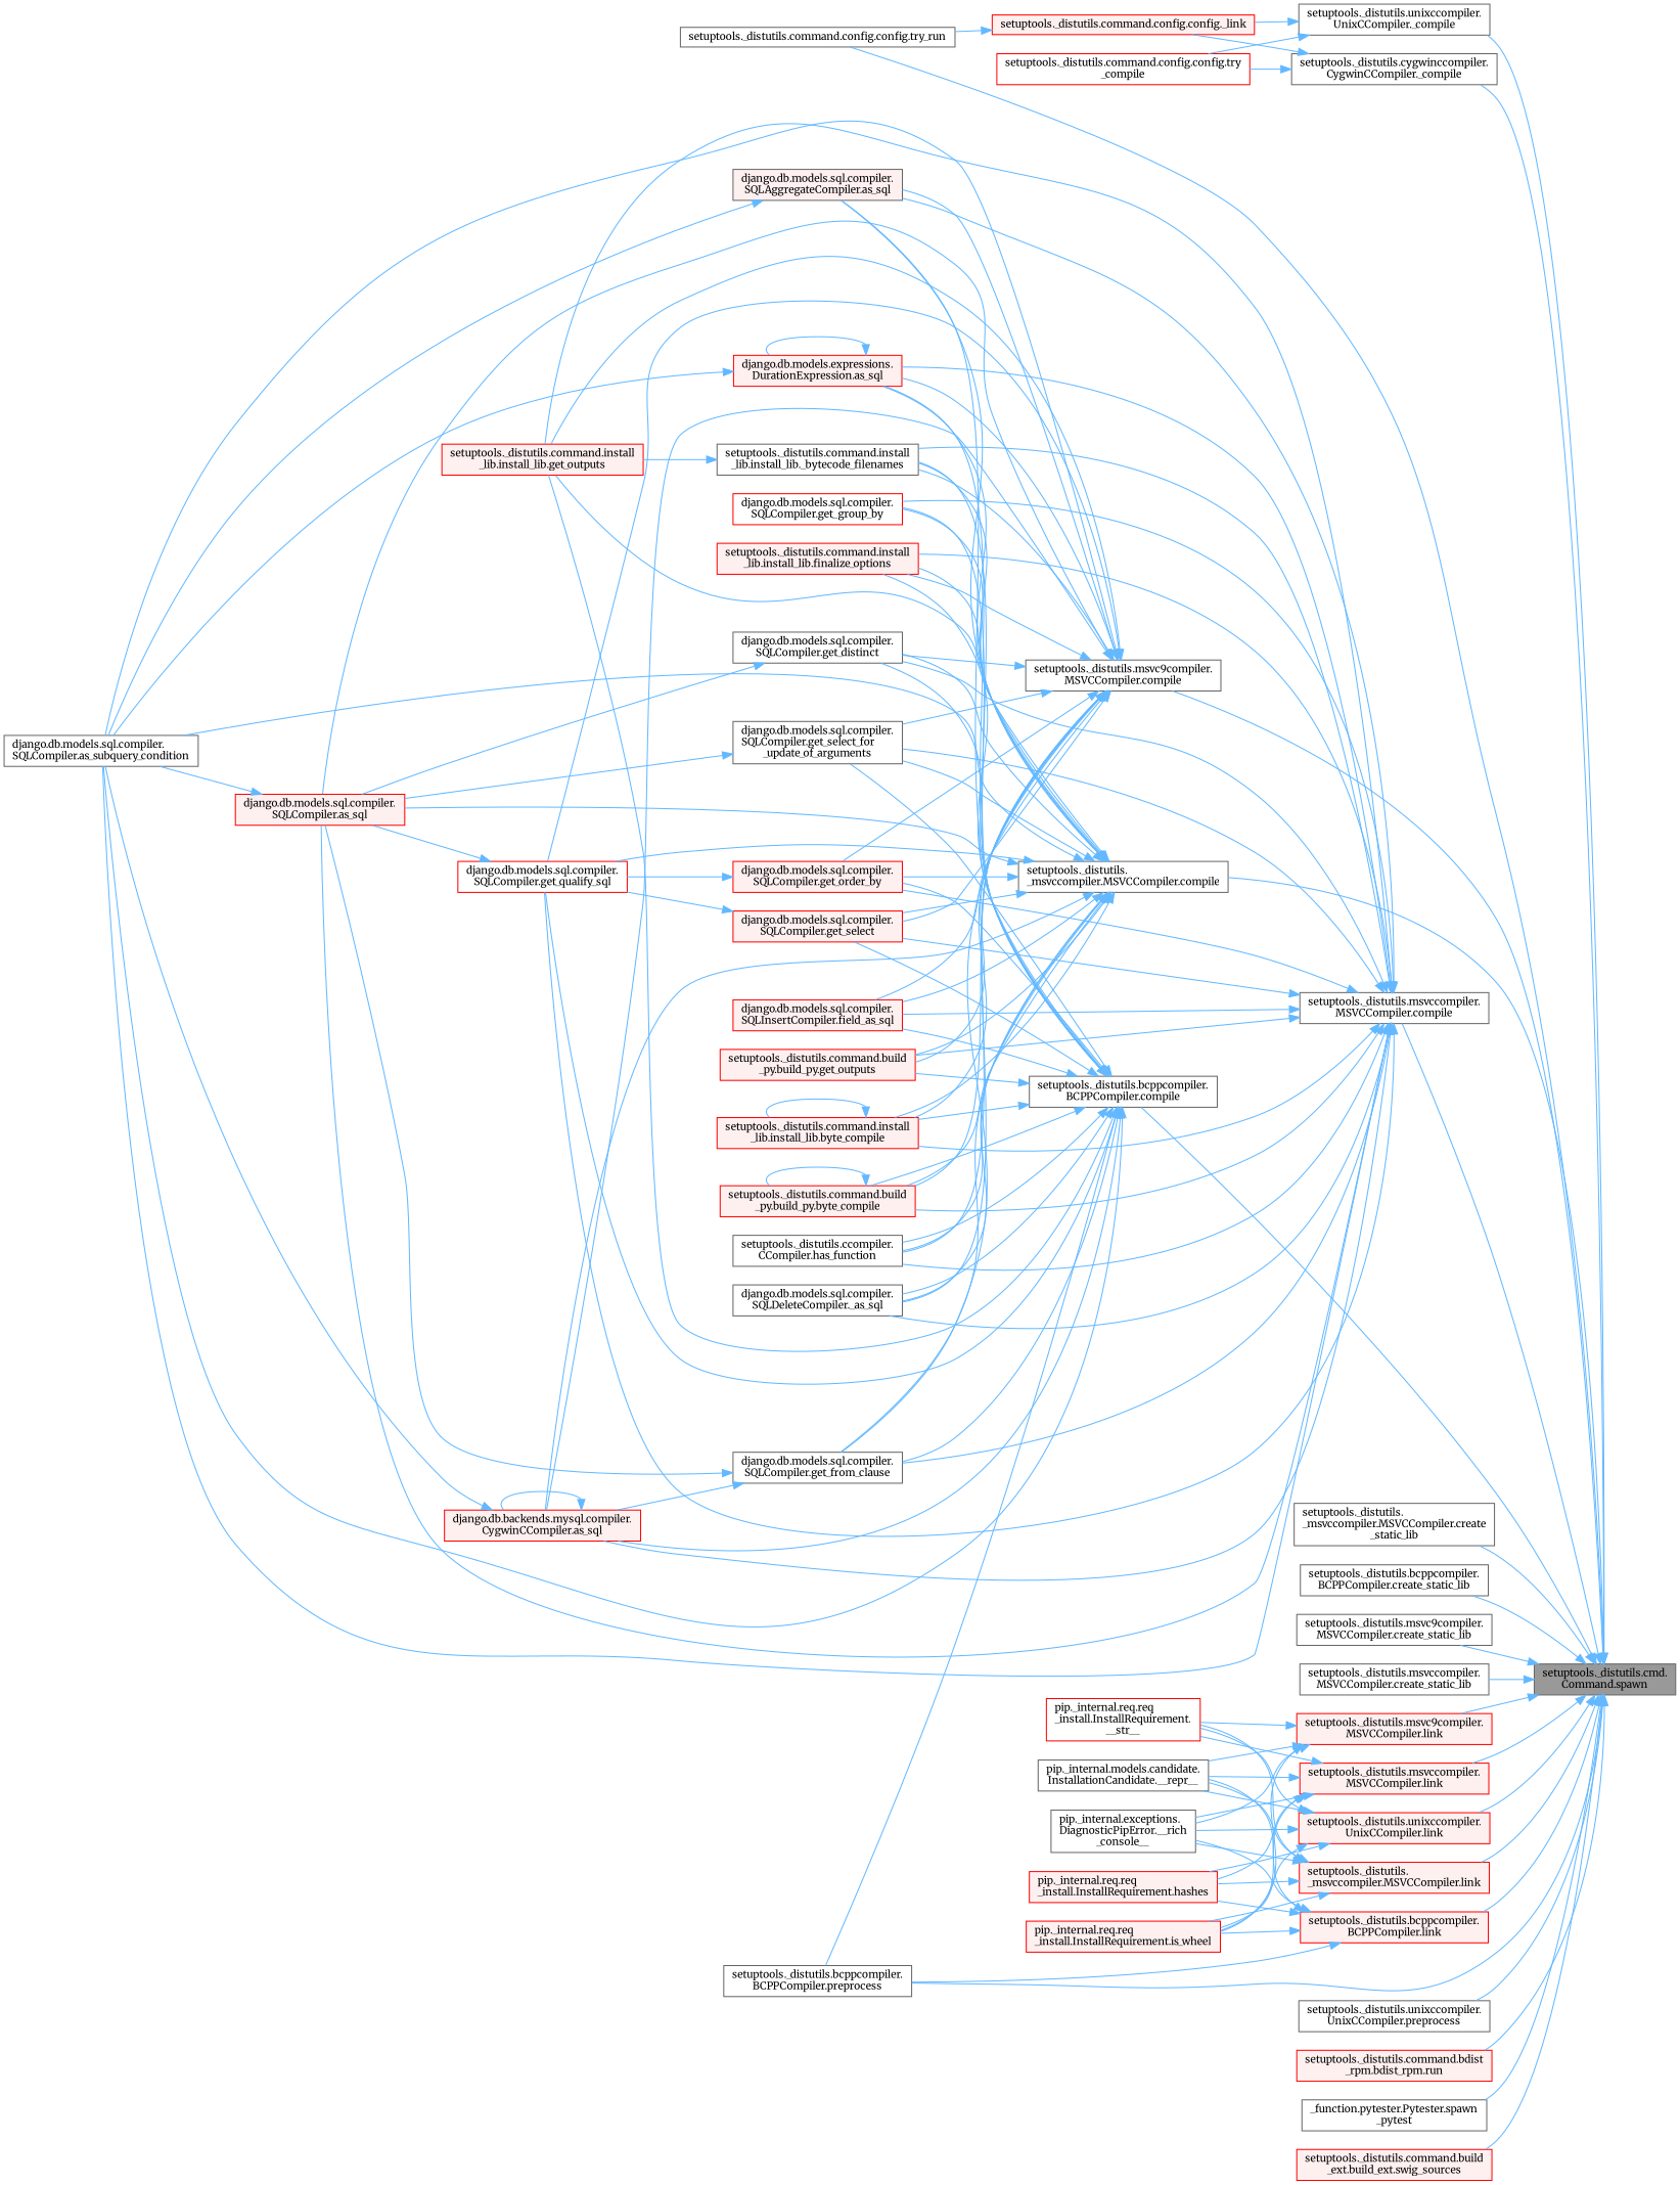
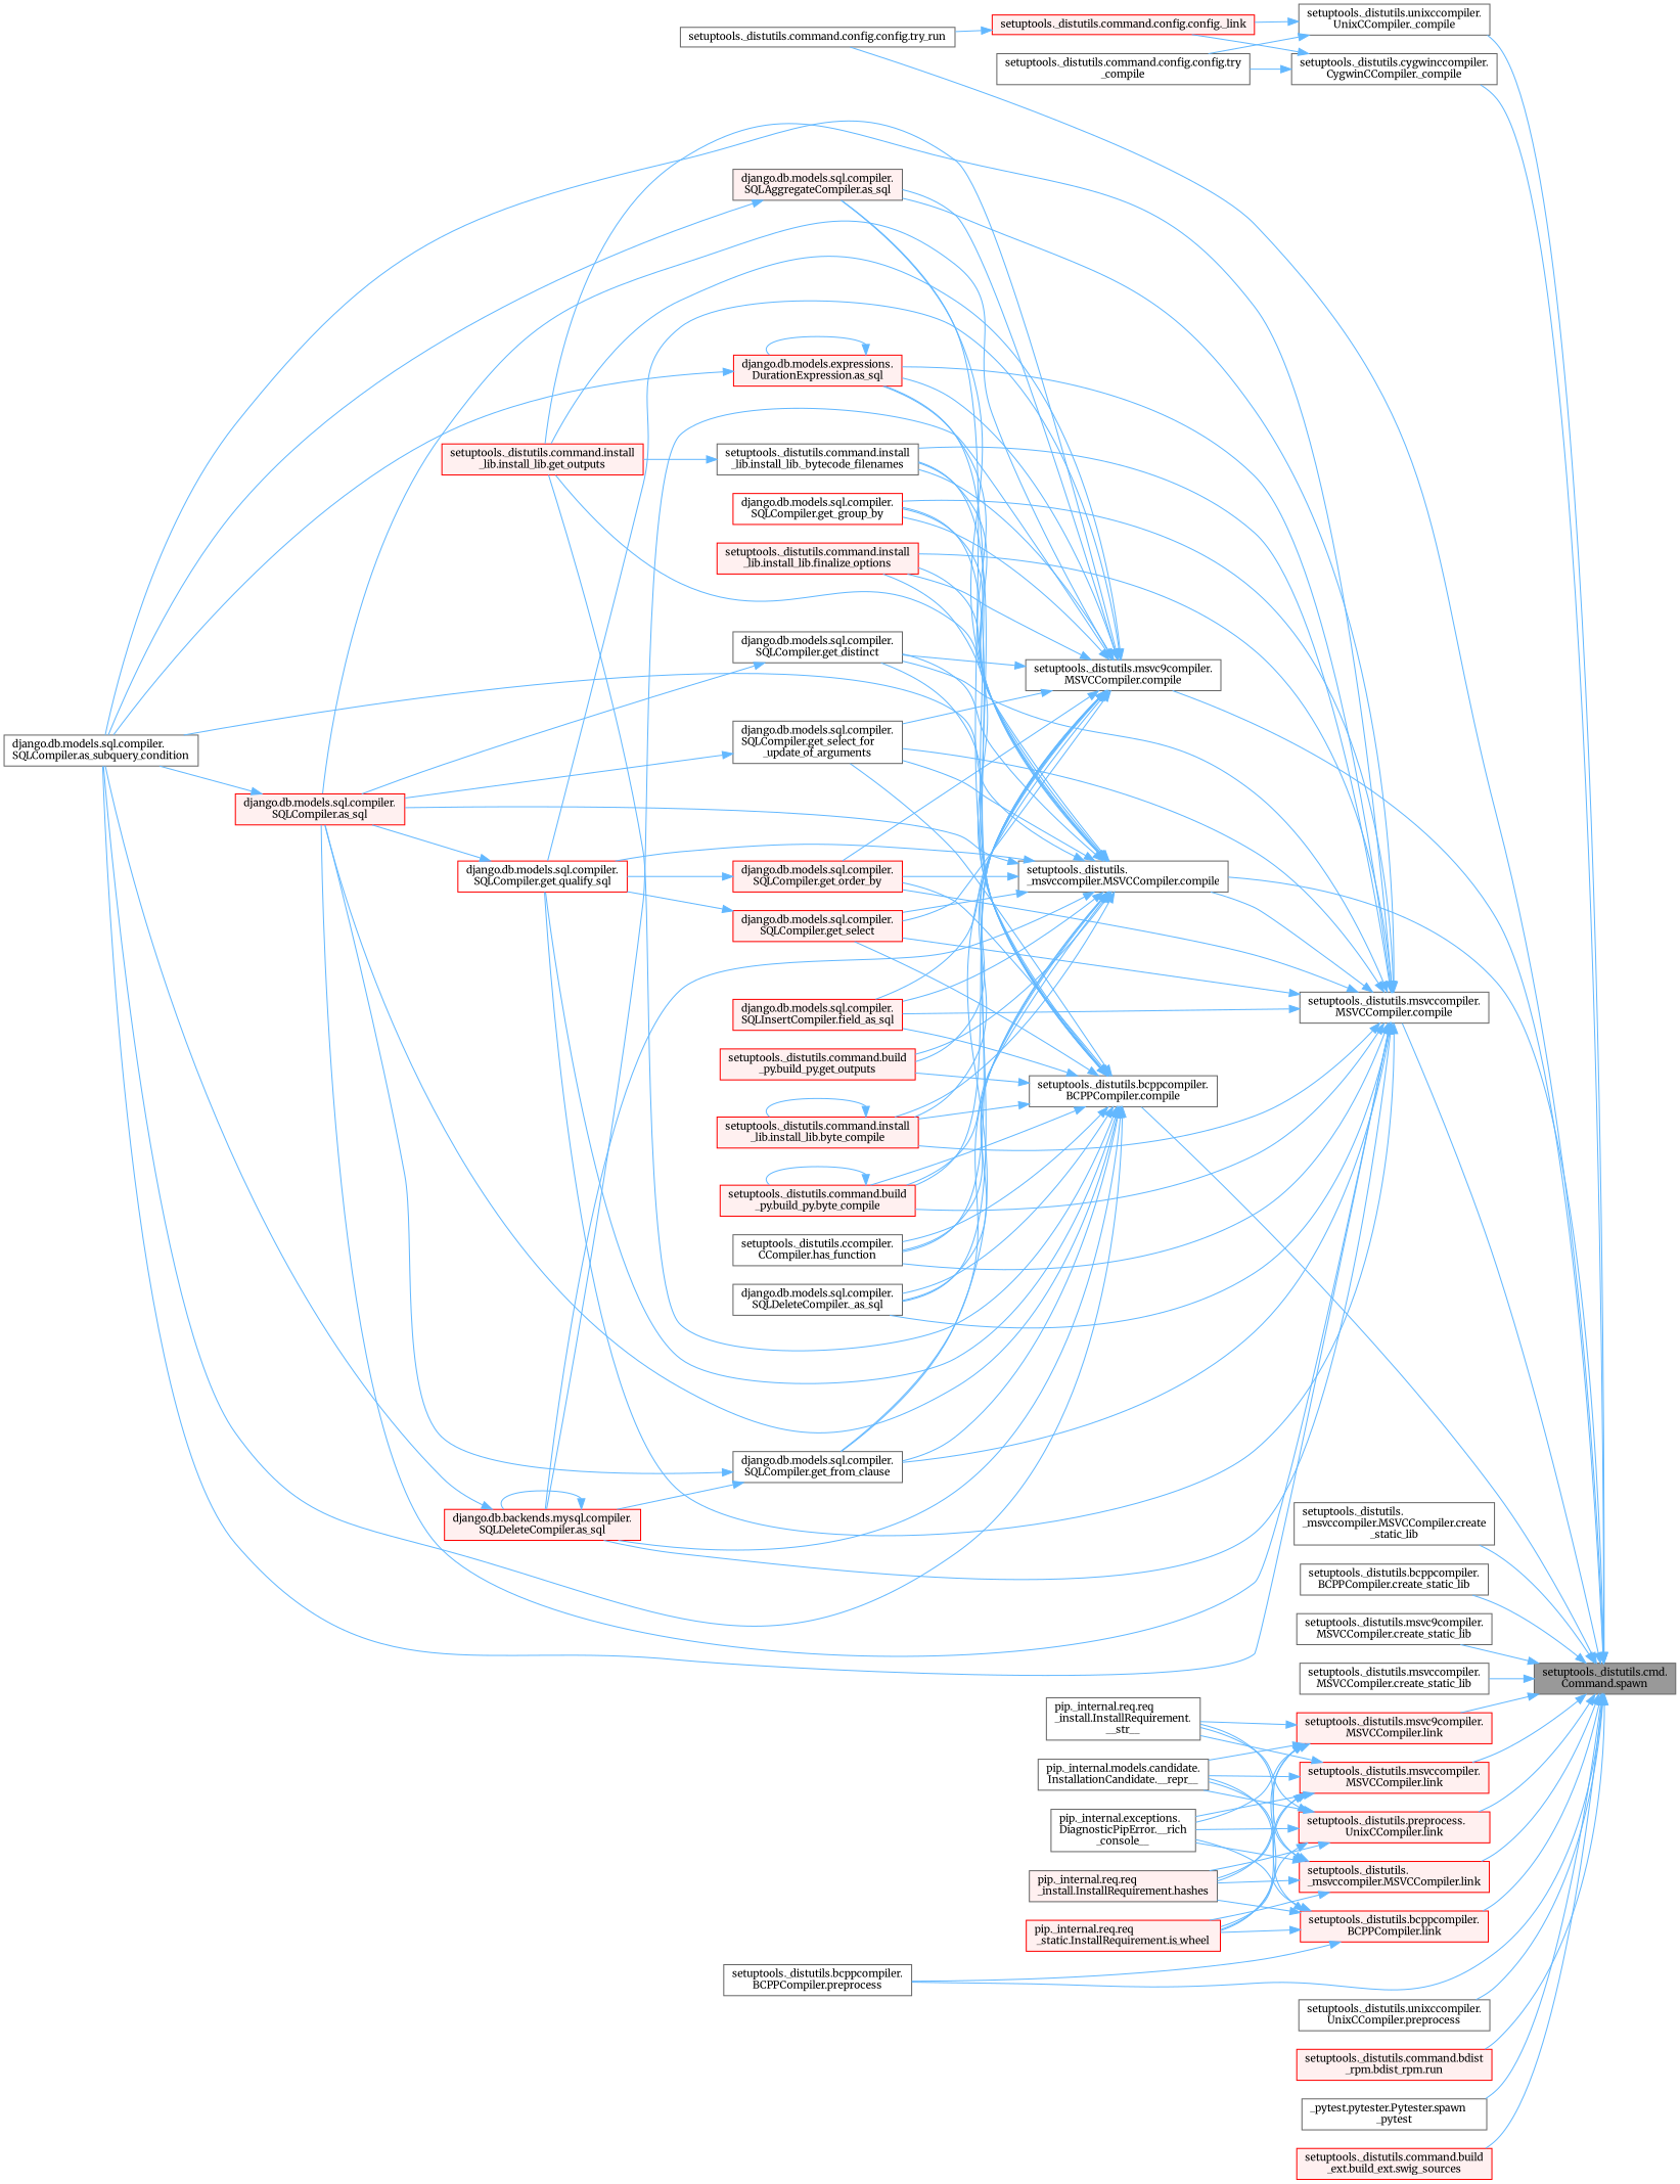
  digraph {
    fontname=Merriweather
    rankdir=RL
    node [color=grey40 fillcolor=white fontname=Merriweather fontsize=10 shape=box style=filled]
    edge [color=steelblue1 dir=back fontname=Merriweather fontsize=10 labelfontname=Helvetica labelfontsize=10 style=solid]
    n1 [color=gray40 fillcolor=grey60 fontcolor=black height=0.2 label="setuptools._distutils.cmd.\lCommand.spawn" width=0.4]
    n2 [height=0.2 label="setuptools._distutils.cygwinccompiler.\lCygwinCCompiler._compile" width=0.4]
    n3 [height=0.2 label="setuptools._distutils.command.config.config.try_run" width=0.4]
    n4 [height=0.2 label="setuptools._distutils.unixccompiler.\lUnixCCompiler._compile" width=0.4]
    n5 [height=0.2 label="setuptools._distutils.\l_msvccompiler.MSVCCompiler.compile" width=0.4]
    n6 [height=0.2 label="setuptools._distutils.bcppcompiler.\lBCPPCompiler.compile" width=0.4]
    n7 [height=0.2 label="setuptools._distutils.msvc9compiler.\lMSVCCompiler.compile" width=0.4]
    n8 [height=0.2 label="setuptools._distutils.msvccompiler.\lMSVCCompiler.compile" width=0.4]
    n9 [height=0.2 label="setuptools._distutils.\l_msvccompiler.MSVCCompiler.create\l_static_lib" width=0.4]
    n10 [height=0.2 label="setuptools._distutils.bcppcompiler.\lBCPPCompiler.create_static_lib" width=0.4]
    n11 [height=0.2 label="setuptools._distutils.msvc9compiler.\lMSVCCompiler.create_static_lib" width=0.4]
    n12 [height=0.2 label="setuptools._distutils.msvccompiler.\lMSVCCompiler.create_static_lib" width=0.4]
    n13 [color=red fillcolor="#FFF0F0" height=0.2 label="setuptools._distutils.\l_msvccompiler.MSVCCompiler.link" width=0.4]
    n14 [color=red fillcolor="#FFF0F0" height=0.2 label="setuptools._distutils.bcppcompiler.\lBCPPCompiler.link" width=0.4]
    n15 [color=red fillcolor="#FFF0F0" height=0.2 label="setuptools._distutils.msvc9compiler.\lMSVCCompiler.link" width=0.4]
    n16 [color=red fillcolor="#FFF0F0" height=0.2 label="setuptools._distutils.msvccompiler.\lMSVCCompiler.link" width=0.4]
-   n17 [color=red fillcolor="#FFF0F0" height=0.2 label="setuptools._distutils.unixccompiler.\lUnixCCompiler.link" width=0.4]
+   n17 [color=red fillcolor="#FFF0F0" height=0.2 label="setuptools._distutils.preprocess.\lUnixCCompiler.link" width=0.4]
    n18 [height=0.2 label="setuptools._distutils.bcppcompiler.\lBCPPCompiler.preprocess" width=0.4]
    n19 [height=0.2 label="setuptools._distutils.unixccompiler.\lUnixCCompiler.preprocess" width=0.4]
    n20 [color=red fillcolor="#FFF0F0" height=0.2 label="setuptools._distutils.command.bdist\l_rpm.bdist_rpm.run" width=0.4]
-   n21 [height=0.2 label="_function.pytester.Pytester.spawn\l_pytest" width=0.4]
+   n21 [height=0.2 label="_pytest.pytester.Pytester.spawn\l_pytest" width=0.4]
    n22 [color=red fillcolor="#FFF0F0" height=0.2 label="setuptools._distutils.command.build\l_ext.build_ext.swig_sources" width=0.4]
    n23 [color=red fillcolor="#FFF0F0" height=0.2 label="setuptools._distutils.command.config.config._link" width=0.4]
-   n24 [color=red height=0.2 label="setuptools._distutils.command.config.config.try\l_compile" width=0.4]
+   n24 [height=0.2 label="setuptools._distutils.command.config.config.try\l_compile" width=0.4]
    n25 [height=0.2 label="django.db.models.sql.compiler.\lSQLDeleteCompiler._as_sql" width=0.4]
    n26 [height=0.2 label="setuptools._distutils.command.install\l_lib.install_lib._bytecode_filenames" width=0.4]
    n27 [color=red fillcolor="#FFF0F0" height=0.2 label="setuptools._distutils.command.install\l_lib.install_lib.get_outputs" width=0.4]
-   n28 [color=red fillcolor="#FFF0F0" height=0.2 label="django.db.backends.mysql.compiler.\lCygwinCCompiler.as_sql" width=0.4]
+   n28 [color=red fillcolor="#FFF0F0" height=0.2 label="django.db.backends.mysql.compiler.\lSQLDeleteCompiler.as_sql" width=0.4]
    n29 [height=0.2 label="django.db.models.sql.compiler.\lSQLCompiler.as_subquery_condition" width=0.4]
    n30 [color=red fillcolor="#FFF0F0" height=0.2 label="django.db.models.expressions.\lDurationExpression.as_sql" width=0.4]
    n31 [fillcolor="#FFF0F0" height=0.2 label="django.db.models.sql.compiler.\lSQLAggregateCompiler.as_sql" width=0.4]
    n32 [color=red fillcolor="#FFF0F0" height=0.2 label="django.db.models.sql.compiler.\lSQLCompiler.as_sql" width=0.4]
    n33 [color=red fillcolor="#FFF0F0" height=0.2 label="setuptools._distutils.command.build\l_py.build_py.byte_compile" width=0.4]
    n34 [color=red fillcolor="#FFF0F0" height=0.2 label="setuptools._distutils.command.install\l_lib.install_lib.byte_compile" width=0.4]
    n35 [color=red fillcolor="#FFF0F0" height=0.2 label="django.db.models.sql.compiler.\lSQLInsertCompiler.field_as_sql" width=0.4]
    n36 [color=red fillcolor="#FFF0F0" height=0.2 label="setuptools._distutils.command.install\l_lib.install_lib.finalize_options" width=0.4]
    n37 [height=0.2 label="django.db.models.sql.compiler.\lSQLCompiler.get_distinct" width=0.4]
    n38 [height=0.2 label="django.db.models.sql.compiler.\lSQLCompiler.get_from_clause" width=0.4]
    n39 [color=red height=0.2 label="django.db.models.sql.compiler.\lSQLCompiler.get_group_by" width=0.4]
    n40 [color=red fillcolor="#FFF0F0" height=0.2 label="django.db.models.sql.compiler.\lSQLCompiler.get_order_by" width=0.4]
    n41 [color=red height=0.2 label="django.db.models.sql.compiler.\lSQLCompiler.get_qualify_sql" width=0.4]
    n42 [color=red fillcolor="#FFF0F0" height=0.2 label="setuptools._distutils.command.build\l_py.build_py.get_outputs" width=0.4]
    n43 [color=red fillcolor="#FFF0F0" height=0.2 label="django.db.models.sql.compiler.\lSQLCompiler.get_select" width=0.4]
    n44 [height=0.2 label="django.db.models.sql.compiler.\lSQLCompiler.get_select_for\l_update_of_arguments" width=0.4]
    n45 [height=0.2 label="setuptools._distutils.ccompiler.\lCCompiler.has_function" width=0.4]
    n46 [height=0.2 label="pip._internal.models.candidate.\lInstallationCandidate.__repr__" width=0.4]
    n47 [height=0.2 label="pip._internal.exceptions.\lDiagnosticPipError.__rich\l_console__" width=0.4]
-   n48 [color=red height=0.2 label="pip._internal.req.req\l_install.InstallRequirement.\l__str__" width=0.4]
-   n49 [color=red fillcolor="#FFF0F0" height=0.2 label="pip._internal.req.req\l_install.InstallRequirement.hashes" width=0.4]
-   n50 [color=red fillcolor="#FFF0F0" height=0.2 label="pip._internal.req.req\l_install.InstallRequirement.is_wheel" width=0.4]
+   n48 [height=0.2 label="pip._internal.req.req\l_install.InstallRequirement.\l__str__" width=0.4]
+   n49 [fillcolor="#FFF0F0" height=0.2 label="pip._internal.req.req\l_install.InstallRequirement.hashes" width=0.4]
+   n50 [color=red fillcolor="#FFF0F0" height=0.2 label="pip._internal.req.req\l_static.InstallRequirement.is_wheel" width=0.4]
    n1 -> n2
    n1 -> n3
    n1 -> n4
    n1 -> n5
    n1 -> n6
    n1 -> n7
    n1 -> n8
    n1 -> n9
    n1 -> n10
    n1 -> n11
    n1 -> n12
    n1 -> n13
    n1 -> n14
    n1 -> n15
    n1 -> n16
    n1 -> n17
    n1 -> n18
    n1 -> n19
    n1 -> n20
    n1 -> n21
    n1 -> n22
    n2 -> n23
    n2 -> n24
    n4 -> n23
    n4 -> n24
    n5 -> n25
    n5 -> n26
    n5 -> n27
    n5 -> n28
    n5 -> n29
    n5 -> n30
    n5 -> n31
    n5 -> n32
    n5 -> n33
    n5 -> n34
    n5 -> n35
    n5 -> n36
    n5 -> n37
    n5 -> n38
    n5 -> n39
    n5 -> n40
    n5 -> n41
    n5 -> n42
    n5 -> n43
    n5 -> n44
    n5 -> n45
    n6 -> n25
    n6 -> n26
    n6 -> n27
    n6 -> n28
    n6 -> n29
    n6 -> n30
    n6 -> n31
-   n6 -> n18
+   n6 -> n32
    n6 -> n33
    n6 -> n34
    n6 -> n35
    n6 -> n36
    n6 -> n37
    n6 -> n38
    n6 -> n39
    n6 -> n40
    n6 -> n41
    n6 -> n42
    n6 -> n43
    n6 -> n44
    n6 -> n45
    n7 -> n25
    n7 -> n26
    n7 -> n27
    n7 -> n28
    n7 -> n29
    n7 -> n30
    n7 -> n31
    n7 -> n32
    n7 -> n33
    n7 -> n34
    n7 -> n35
    n7 -> n36
    n7 -> n37
    n7 -> n38
+   n7 -> n39
    n7 -> n40
    n7 -> n41
    n7 -> n42
    n7 -> n43
    n7 -> n44
    n7 -> n45
    n8 -> n25
    n8 -> n26
    n8 -> n27
    n8 -> n28
    n8 -> n29
    n8 -> n30
    n8 -> n31
    n8 -> n32
    n8 -> n33
    n8 -> n34
    n8 -> n35
    n8 -> n36
    n8 -> n37
    n8 -> n38
    n8 -> n39
    n8 -> n40
    n8 -> n41
-   n8 -> n42
+   n8 -> n5
    n8 -> n43
    n8 -> n44
    n8 -> n45
    n13 -> n46
    n13 -> n47
    n13 -> n48
    n13 -> n49
    n13 -> n50
    n14 -> n18
    n14 -> n46
    n14 -> n47
    n14 -> n49
    n14 -> n50
    n15 -> n46
    n15 -> n47
    n15 -> n48
+   n15 -> n49
    n15 -> n50
    n16 -> n46
    n16 -> n47
    n16 -> n48
    n16 -> n49
    n16 -> n50
    n17 -> n46
    n17 -> n47
    n17 -> n48
    n17 -> n49
    n17 -> n50
    n23 -> n3
    n26 -> n27
    n28 -> n28
    n28 -> n29
    n30 -> n29
    n30 -> n30
    n31 -> n29
    n32 -> n29
    n33 -> n33
    n34 -> n34
    n37 -> n32
    n38 -> n28
    n38 -> n32
    n40 -> n41
    n41 -> n32
    n43 -> n41
    n44 -> n32
  }
